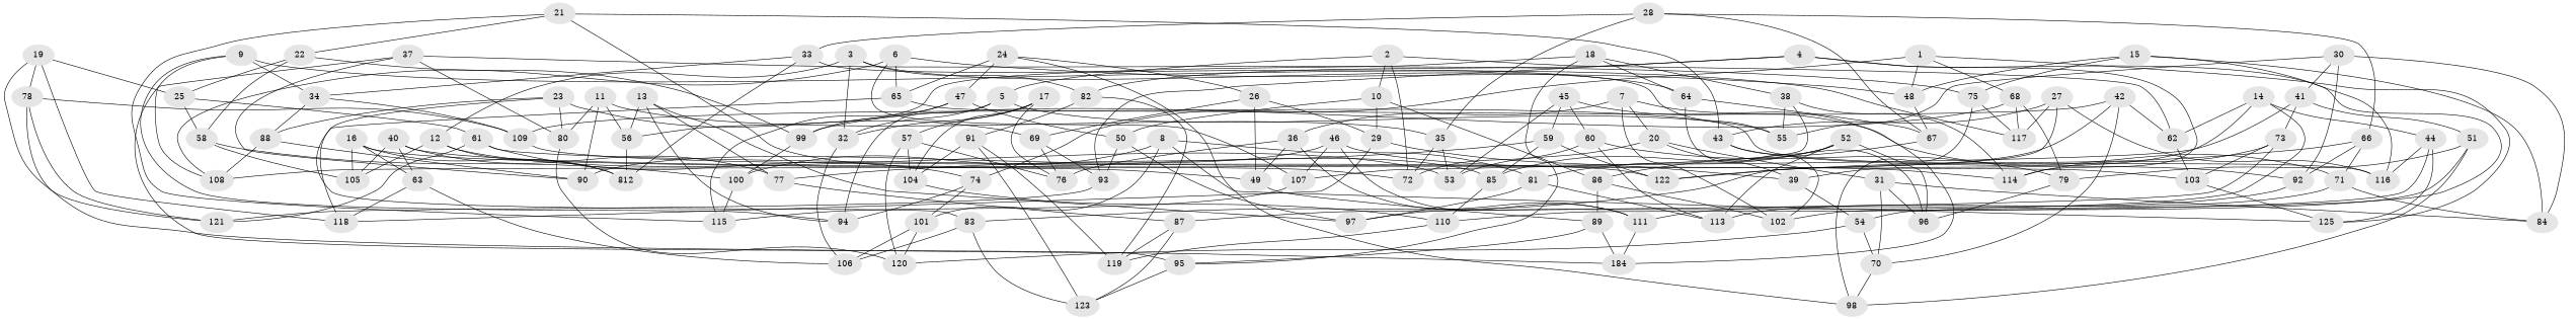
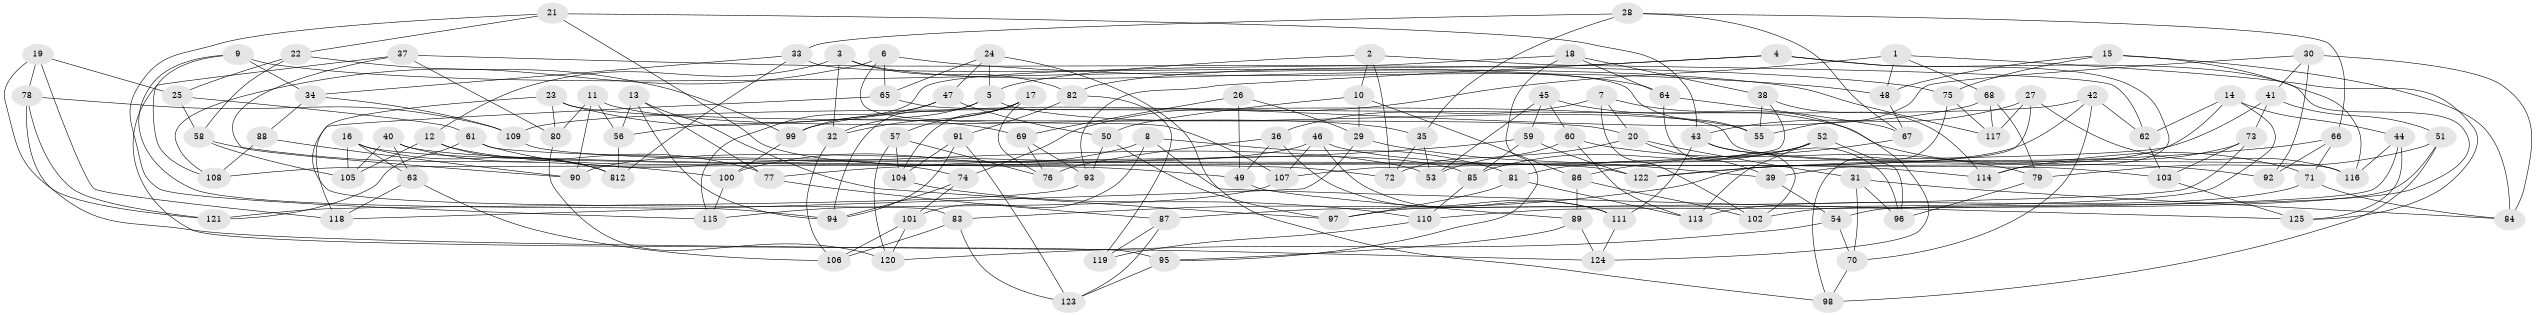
  graph {
    node [color=gray90 style=filled]
    1
    48
    68
    74
    125
    67
    117
    99
    79
    94
    101
    2
    5
    10
    62
    72
    32
    55
    29
    50
    86
    103
    3
    12
    64
    82
    53
    105
    n29 [label=812]
    106
    102
    91
    119
    4
    54
    93
    114
    70
    120
    121
    6
    65
    107
    108
    116
    118
    115
    7
    20
    36
-   124 [label=184]
+   124
    39
    31
    49
    76
    111
    8
    81
    100
    97
    113
    9
    34
    88
    109
    89
    11
    35
    56
    80
    90
    13
    77
    87
    14
    44
    110
    15
    75
    84
    98
    16
    63
    17
    57
    104
    18
    38
    95
    123
    19
    25
    78
    58
    61
    96
    21
    22
    43
    85
    92
    23
    69
    83
    24
    26
    47
    27
    28
    33
    66
    122
    71
    30
    41
    51
    73
    37
    40
    42
    45
    59
    60
    46
    52
    1 -- 48
    1 -- 68
    1 -- 74
    1 -- 125
    48 -- 67
    68 -- 117
    68 -- 99
    68 -- 79
    74 -- 94
    74 -- 101
    67 -- 86
    99 -- 100
    79 -- 96
    101 -- 106
    101 -- 120
    2 -- 5
    2 -- 10
    2 -- 62
    2 -- 72
    5 -- 94
    5 -- 32
    5 -- 55
    10 -- 29
    10 -- 50
    10 -- 86
    62 -- 103
    32 -- 106
    29 -- 118
    29 -- 39
    50 -- 93
    50 -- 97
    86 -- 102
    86 -- 89
    103 -- 125
    3 -- 32
    3 -- 12
    3 -- 64
    3 -- 82
    12 -- 53
    12 -- 105
    12 -- n29
    64 -- 67
    64 -- 102
    82 -- 91
    82 -- 119
-   91 -- 119
+   91 -- 94
    91 -- 104
    91 -- 123
    4 -- 82
    4 -- 54
    4 -- 93
    4 -- 114
    54 -- 70
    54 -- 120
    93 -- 121
    70 -- 98
    6 -- 48
    6 -- 65
    6 -- 107
    6 -- 108
    65 -- 116
    65 -- 118
    107 -- 115
    7 -- 102
    7 -- 20
    7 -- 36
    7 -- 124
    20 -- 53
    20 -- 39
    20 -- 31
    36 -- 49
    36 -- 76
    36 -- 111
    39 -- 54
    31 -- 70
    31 -- 84
    31 -- 96
    49 -- 89
    111 -- 124
    8 -- 125
    8 -- 101
    8 -- 81
    8 -- 100
    81 -- 97
    81 -- 113
    100 -- 115
    9 -- 117
    9 -- 94
    9 -- 108
    9 -- 34
    34 -- 88
    34 -- 109
    88 -- 108
    88 -- 90
    109 -- 122
    89 -- 124
    89 -- 95
    11 -- 35
    11 -- 56
    11 -- 80
    11 -- 90
    35 -- 72
    35 -- 53
    56 -- n29
    80 -- 120
    13 -- 94
    13 -- 97
    13 -- 56
    13 -- 77
    77 -- 87
    87 -- 119
    87 -- 123
    14 -- 62
    14 -- 39
    14 -- 97
    14 -- 44
    44 -- 125
    44 -- 116
    44 -- 110
    110 -- 119
    15 -- 48
    15 -- 116
    15 -- 75
    15 -- 84
    75 -- 117
    75 -- 98
    16 -- 105
    16 -- n29
    16 -- 49
    16 -- 63
    63 -- 106
    63 -- 118
    17 -- 32
    17 -- 76
    17 -- 57
    17 -- 104
    57 -- 120
    57 -- 76
    57 -- 104
    104 -- 110
    18 -- 64
    18 -- 56
    18 -- 38
    18 -- 95
    38 -- 55
    38 -- 114
    38 -- 107
    95 -- 123
    19 -- 121
    19 -- 118
    19 -- 25
    19 -- 78
    25 -- 58
    25 -- 61
    78 -- 121
    78 -- 124
    78 -- 109
    58 -- 105
    58 -- 100
    61 -- 74
    61 -- 103
    61 -- 121
    21 -- 115
    21 -- 22
    21 -- 43
    21 -- 85
    22 -- 99
    22 -- 25
    22 -- 58
    43 -- 96
    43 -- 92
    85 -- 110
-   92 -- 111
-   23 -- 88
+   43 -- 111
+   23 -- 20
    23 -- 80
    23 -- 69
    23 -- 83
    69 -- 93
    69 -- 76
    83 -- 106
    83 -- 123
    24 -- 65
    24 -- 98
-   24 -- 26
+   24 -- 5
    24 -- 47
    26 -- 29
    26 -- 49
    26 -- 69
    47 -- 99
    47 -- 50
    47 -- 115
    27 -- 117
    27 -- 116
    27 -- 43
    27 -- 83
    28 -- 67
    28 -- 35
    28 -- 33
    28 -- 66
    33 -- 55
    33 -- n29
    33 -- 34
    66 -- 92
    66 -- 122
    66 -- 71
    71 -- 113
    71 -- 84
    30 -- 55
    30 -- 84
    30 -- 92
    30 -- 41
    41 -- 108
    41 -- 51
    41 -- 73
    51 -- 79
    51 -- 102
    51 -- 98
    73 -- 103
    73 -- 114
    73 -- 87
    37 -- 80
    37 -- 90
    37 -- 75
    37 -- 95
    40 -- 72
    40 -- 105
    40 -- 77
    40 -- 63
    42 -- 62
    42 -- 70
    42 -- 109
    42 -- 122
    45 -- 53
    45 -- 71
    45 -- 59
    45 -- 60
    59 -- 77
    59 -- 85
    59 -- 122
    60 -- 79
    60 -- 72
    60 -- 113
    46 -- 114
    46 -- 107
    46 -- 111
    46 -- 90
    52 -- 81
    52 -- 113
    52 -- 96
    52 -- 85
  }
